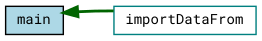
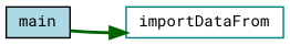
  digraph {
    rankdir=RL
    fontname="Roboto Mono"
    node [fontname="Roboto Mono" fontsize=10 shape=record style=filled]
    n1 [color=teal fillcolor=white fontcolor=black height=0.2 label=importDataFrom width=0.4]
    n2 [color=black fillcolor=lightblue height=0.2 label=main width=0.4]
-   n2 -> n1 [color=darkgreen dir=back fontname="Roboto Mono" fontsize=10 labelfontname=Helvetica labelfontsize=10 style=bold]
+   n1 -> n2 [color=darkgreen dir=back fontname="Roboto Mono" fontsize=10 labelfontname=Helvetica labelfontsize=10 style=bold]
  }
